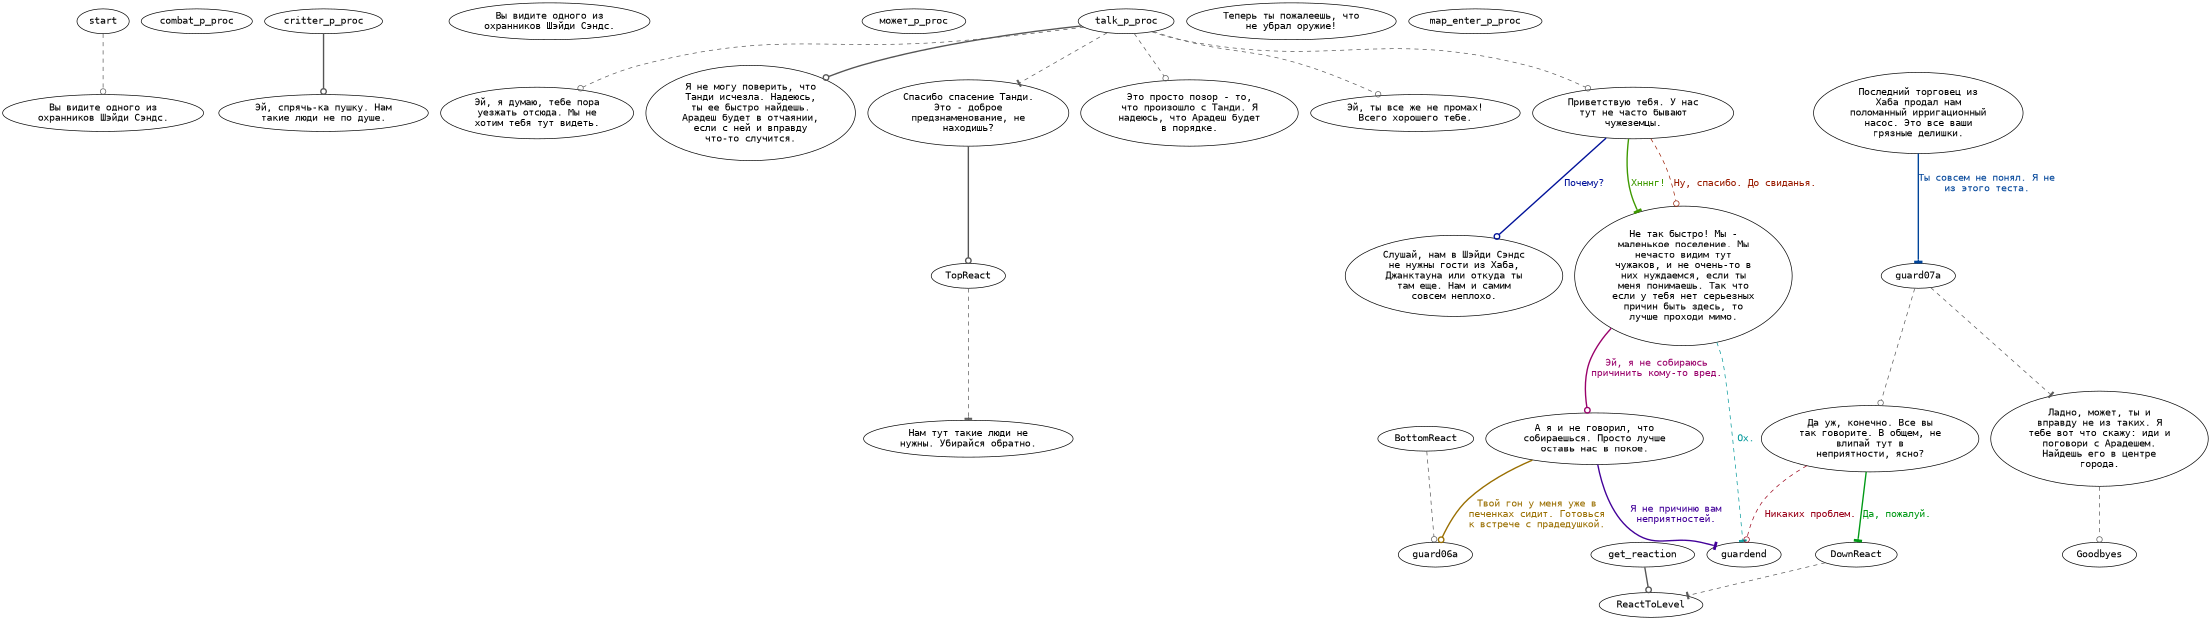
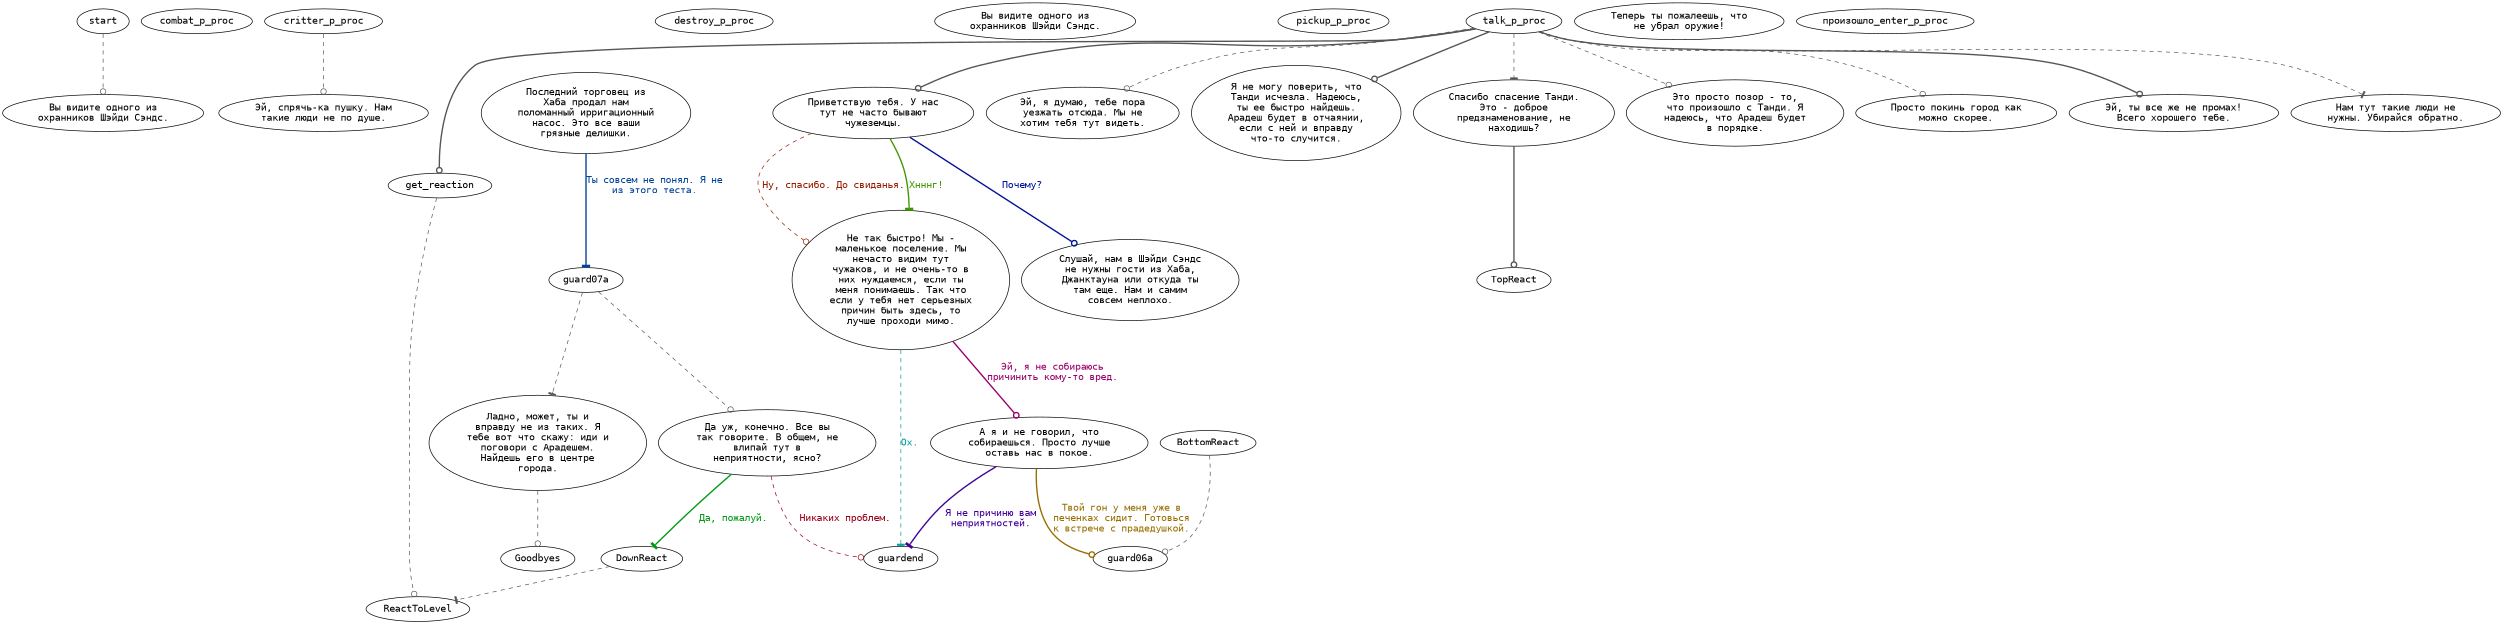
  digraph {
    fontname="DejaVu Sans Mono"
    node [color="#000000" fillcolor="#FFFFFF" fontname="DejaVu Sans Mono" style=filled]
    edge [arrowhead=odot color="#555555" fontname="DejaVu Sans Mono" style=dashed]
    n1 [label="Вы видите одного из\nохранников Шэйди Сэндс."]
    start
    combat_p_proc
    n4 [label="Эй, спрячь-ка пушку. Нам\nтакие люди не по душе."]
    critter_p_proc
+   destroy_p_proc
    n7 [label="Вы видите одного из\nохранников Шэйди Сэндс."]
-   pickup_p_proc [label="может_p_proc"]
+   pickup_p_proc
    talk_p_proc
    get_reaction
    n11 [label="Эй, я думаю, тебе пора\nуезжать отсюда. Мы не\nхотим тебя тут видеть."]
    n12 [label="Я не могу поверить, что\nТанди исчезла. Надеюсь,\nты ее быстро найдешь.\nАрадеш будет в отчаянии,\nесли с ней и вправду\nчто-то случится."]
    n13 [label="Спасибо спасение Танди.\nЭто - доброе\nпредзнаменование, не\nнаходишь?"]
    n14 [label="Это просто позор - то,\nчто произошло с Танди. Я\nнадеюсь, что Арадеш будет\nв порядке."]
+   n15 [label="Просто покинь город как\nможно скорее."]
    n16 [label="Эй, ты все же не промах!\nВсего хорошего тебе."]
    n17 [label="Нам тут такие люди не\nнужны. Убирайся обратно."]
    n18 [label="Приветствую тебя. У нас\nтут не часто бывают\nчужеземцы."]
    ReactToLevel
    TopReact
    n21 [label="Не так быстро! Мы -\nмаленькое поселение. Мы\nнечасто видим тут\nчужаков, и не очень-то в\nних нуждаемся, если ты\nменя понимаешь. Так что\nесли у тебя нет серьезных\nпричин быть здесь, то\nлучше проходи мимо."]
    n22 [label="Слушай, нам в Шэйди Сэндс\nне нужны гости из Хаба,\nДжанктауна или откуда ты\nтам еще. Нам и самим\nсовсем неплохо."]
    n23 [label="А я и не говорил, что\nсобираешься. Просто лучше\nоставь нас в покое."]
    guardend
    n25 [label="Теперь ты пожалеешь, что\nне убрал оружие!"]
-   map_enter_p_proc
+   map_enter_p_proc [label="произошло_enter_p_proc"]
    guard06a
    BottomReact
    n29 [label="Да уж, конечно. Все вы\nтак говорите. В общем, не\nвлипай тут в\nнеприятности, ясно?"]
    DownReact
    n31 [label="Ладно, может, ты и\nвправду не из таких. Я\nтебе вот что скажу: иди и\nпоговори с Арадешем.\nНайдешь его в центре\nгорода."]
    Goodbyes
    guard07a
    n34 [label="Последний торговец из\nХаба продал нам\nполоманный ирригационный\nнасос. Это все ваши\nгрязные делишки."]
    start -> n1
-   critter_p_proc -> n4 [style=bold]
+   critter_p_proc -> n4
+   talk_p_proc -> get_reaction [style=bold]
    talk_p_proc -> n11
    talk_p_proc -> n12 [style=bold]
    talk_p_proc -> n13 [arrowhead=tee]
    talk_p_proc -> n14
-   talk_p_proc -> n16
-   TopReact -> n17 [arrowhead=tee]
-   talk_p_proc -> n18
-   get_reaction -> ReactToLevel [style=bold]
+   talk_p_proc -> n15
+   talk_p_proc -> n16 [style=bold]
+   talk_p_proc -> n17 [arrowhead=tee]
+   talk_p_proc -> n18 [style=bold]
+   get_reaction -> ReactToLevel
    n13 -> TopReact [style=bold]
    n18 -> n21 [color="#991B00" fontcolor="#991B00" label="Ну, спасибо. До свиданья."]
    n18 -> n21 [arrowhead=tee color="#3E9900" fontcolor="#3E9900" label="Хнннг!" style=bold]
    n18 -> n22 [color="#001199" fontcolor="#001199" label="Почему?" style=bold]
    n21 -> n23 [color="#99006A" fontcolor="#99006A" label="Эй, я не собираюсь\nпричинить кому-то вред." style=bold]
    n21 -> guardend [arrowhead=tee color="#009799" fontcolor="#009799" label="Ох."]
    n23 -> guardend [arrowhead=tee color="#420099" fontcolor="#420099" label="Я не причиню вам\nнеприятностей." style=bold]
    n23 -> guard06a [color="#996E00" fontcolor="#996E00" label="Твой гон у меня уже в\nпеченках сидит. Готовься\nк встрече с прадедушкой." style=bold]
    BottomReact -> guard06a
    n29 -> guardend [color="#990018" fontcolor="#990018" label="Никаких проблем."]
    n29 -> DownReact [arrowhead=tee color="#009915" fontcolor="#009915" label="Да, пожалуй." style=bold]
    DownReact -> ReactToLevel [arrowhead=tee]
    n31 -> Goodbyes
    guard07a -> n29
    guard07a -> n31 [arrowhead=tee]
    n34 -> guard07a [arrowhead=tee color="#004499" fontcolor="#004499" label="Ты совсем не понял. Я не\nиз этого теста." style=bold]
  }
